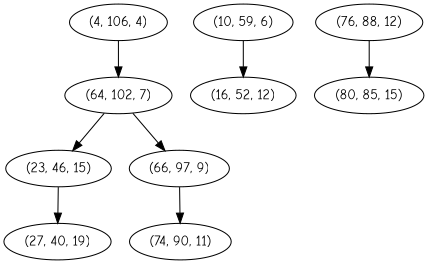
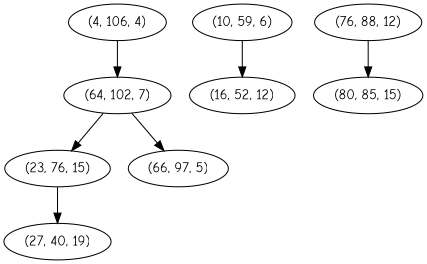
  digraph {
    fontname="Comic Neue"
    node [fontname="Comic Neue"]
    edge [fontname="Comic Neue"]
    "(4, 106, 4)"
    "(64, 102, 7)"
    "(10, 59, 6)"
    "(16, 52, 12)"
-   "(23, 46, 15)"
-   "(66, 97, 9)"
+   "(23, 46, 15)" [label="(23, 76, 15)"]
+   "(66, 97, 9)" [label="(66, 97, 5)"]
    "(27, 40, 19)"
-   "(74, 90, 11)"
    "(76, 88, 12)"
    "(80, 85, 15)"
    "(4, 106, 4)" -> "(64, 102, 7)"
    "(64, 102, 7)" -> "(23, 46, 15)"
    "(64, 102, 7)" -> "(66, 97, 9)"
    "(10, 59, 6)" -> "(16, 52, 12)"
    "(23, 46, 15)" -> "(27, 40, 19)"
-   "(66, 97, 9)" -> "(74, 90, 11)"
    "(76, 88, 12)" -> "(80, 85, 15)"
  }
